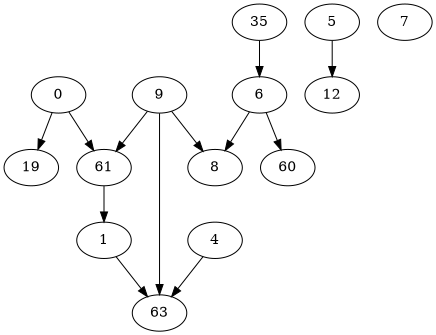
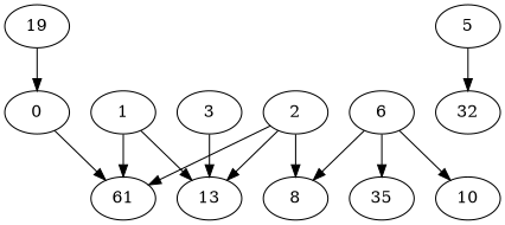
  digraph {
    node [alpha=0.07]
    1 [expect_size=31265792]
    n2 [alpha=0.08 expect_size=20436992 label=61]
-   13 [expect_size=37204992 label=63]
-   2 [alpha=0.20 expect_size=20871168 label=9]
+   13 [expect_size=37204992]
+   2 [alpha=0.20 expect_size=20871168]
    8 [alpha=0.09 expect_size=26256384]
-   3 [alpha=0.15 expect_size=25415680 label=4]
+   3 [alpha=0.15 expect_size=25415680]
    n7 [alpha=0.08 expect_size=51316736 label=0]
    n8 [alpha=0.00 expect_size=26306560 label=19]
    5 [alpha=0.12 expect_size=42748928]
-   12 [alpha=0.05 expect_size=37879808]
+   12 [alpha=0.05 expect_size=37879808 label=32]
    6 [alpha=0.16 expect_size=46453760]
-   10 [alpha=0.05 expect_size=26059776 label=60]
+   10 [alpha=0.05 expect_size=26059776]
    n13 [alpha=0.13 expect_size=44497920 label=35]
-   7 [expect_size=15429632]
-   n2 -> 1
+   1 -> n2
    1 -> 13
    2 -> n2
    2 -> 13
    2 -> 8
    3 -> 13
    n7 -> n2
-   n7 -> n8
+   n8 -> n7
    5 -> 12
    6 -> 8
    6 -> 10
-   n13 -> 6
+   6 -> n13
  }
